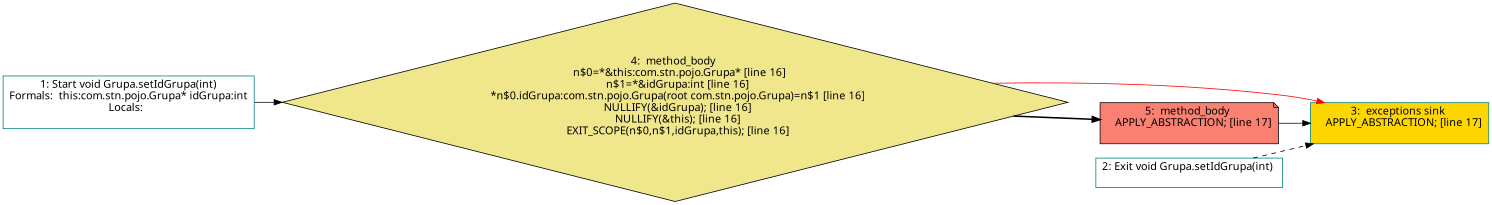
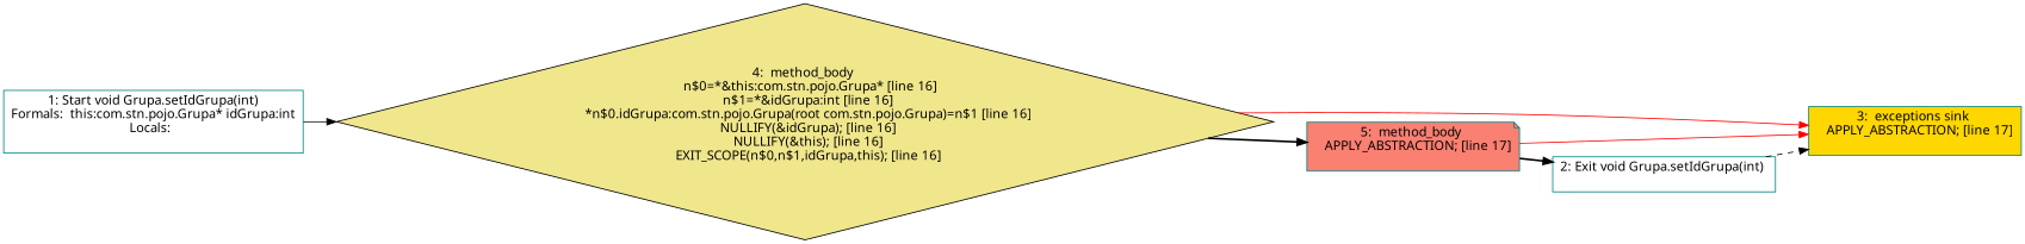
  digraph {
    fontname="Noto Sans"
    rankdir=LR
    node [color=teal fillcolor=white fontname="Noto Sans" shape=box style=filled]
    edge [fontname="Noto Sans" style=solid]
    n1 [label="1: Start void Grupa.setIdGrupa(int)\nFormals:  this:com.stn.pojo.Grupa* idGrupa:int\nLocals:  \n  "]
    n2 [color=black fillcolor=khaki label="4:  method_body \n   n$0=*&this:com.stn.pojo.Grupa* [line 16]\n  n$1=*&idGrupa:int [line 16]\n  *n$0.idGrupa:com.stn.pojo.Grupa(root com.stn.pojo.Grupa)=n$1 [line 16]\n  NULLIFY(&idGrupa); [line 16]\n  NULLIFY(&this); [line 16]\n  EXIT_SCOPE(n$0,n$1,idGrupa,this); [line 16]\n " shape=diamond]
    n3 [fillcolor=gold label="3:  exceptions sink \n   APPLY_ABSTRACTION; [line 17]\n "]
-   n4 [color=black fillcolor=salmon label="5:  method_body \n   APPLY_ABSTRACTION; [line 17]\n " shape=note]
+   n4 [fillcolor=salmon label="5:  method_body \n   APPLY_ABSTRACTION; [line 17]\n " shape=note]
    n5 [label="2: Exit void Grupa.setIdGrupa(int) \n  "]
    n1 -> n2
    n2 -> n3 [color=red]
    n2 -> n4 [style=bold]
-   n4 -> n3 [color=black]
+   n4 -> n3 [color=red]
+   n4 -> n5 [style=bold]
    n5 -> n3 [style=dashed]
  }
